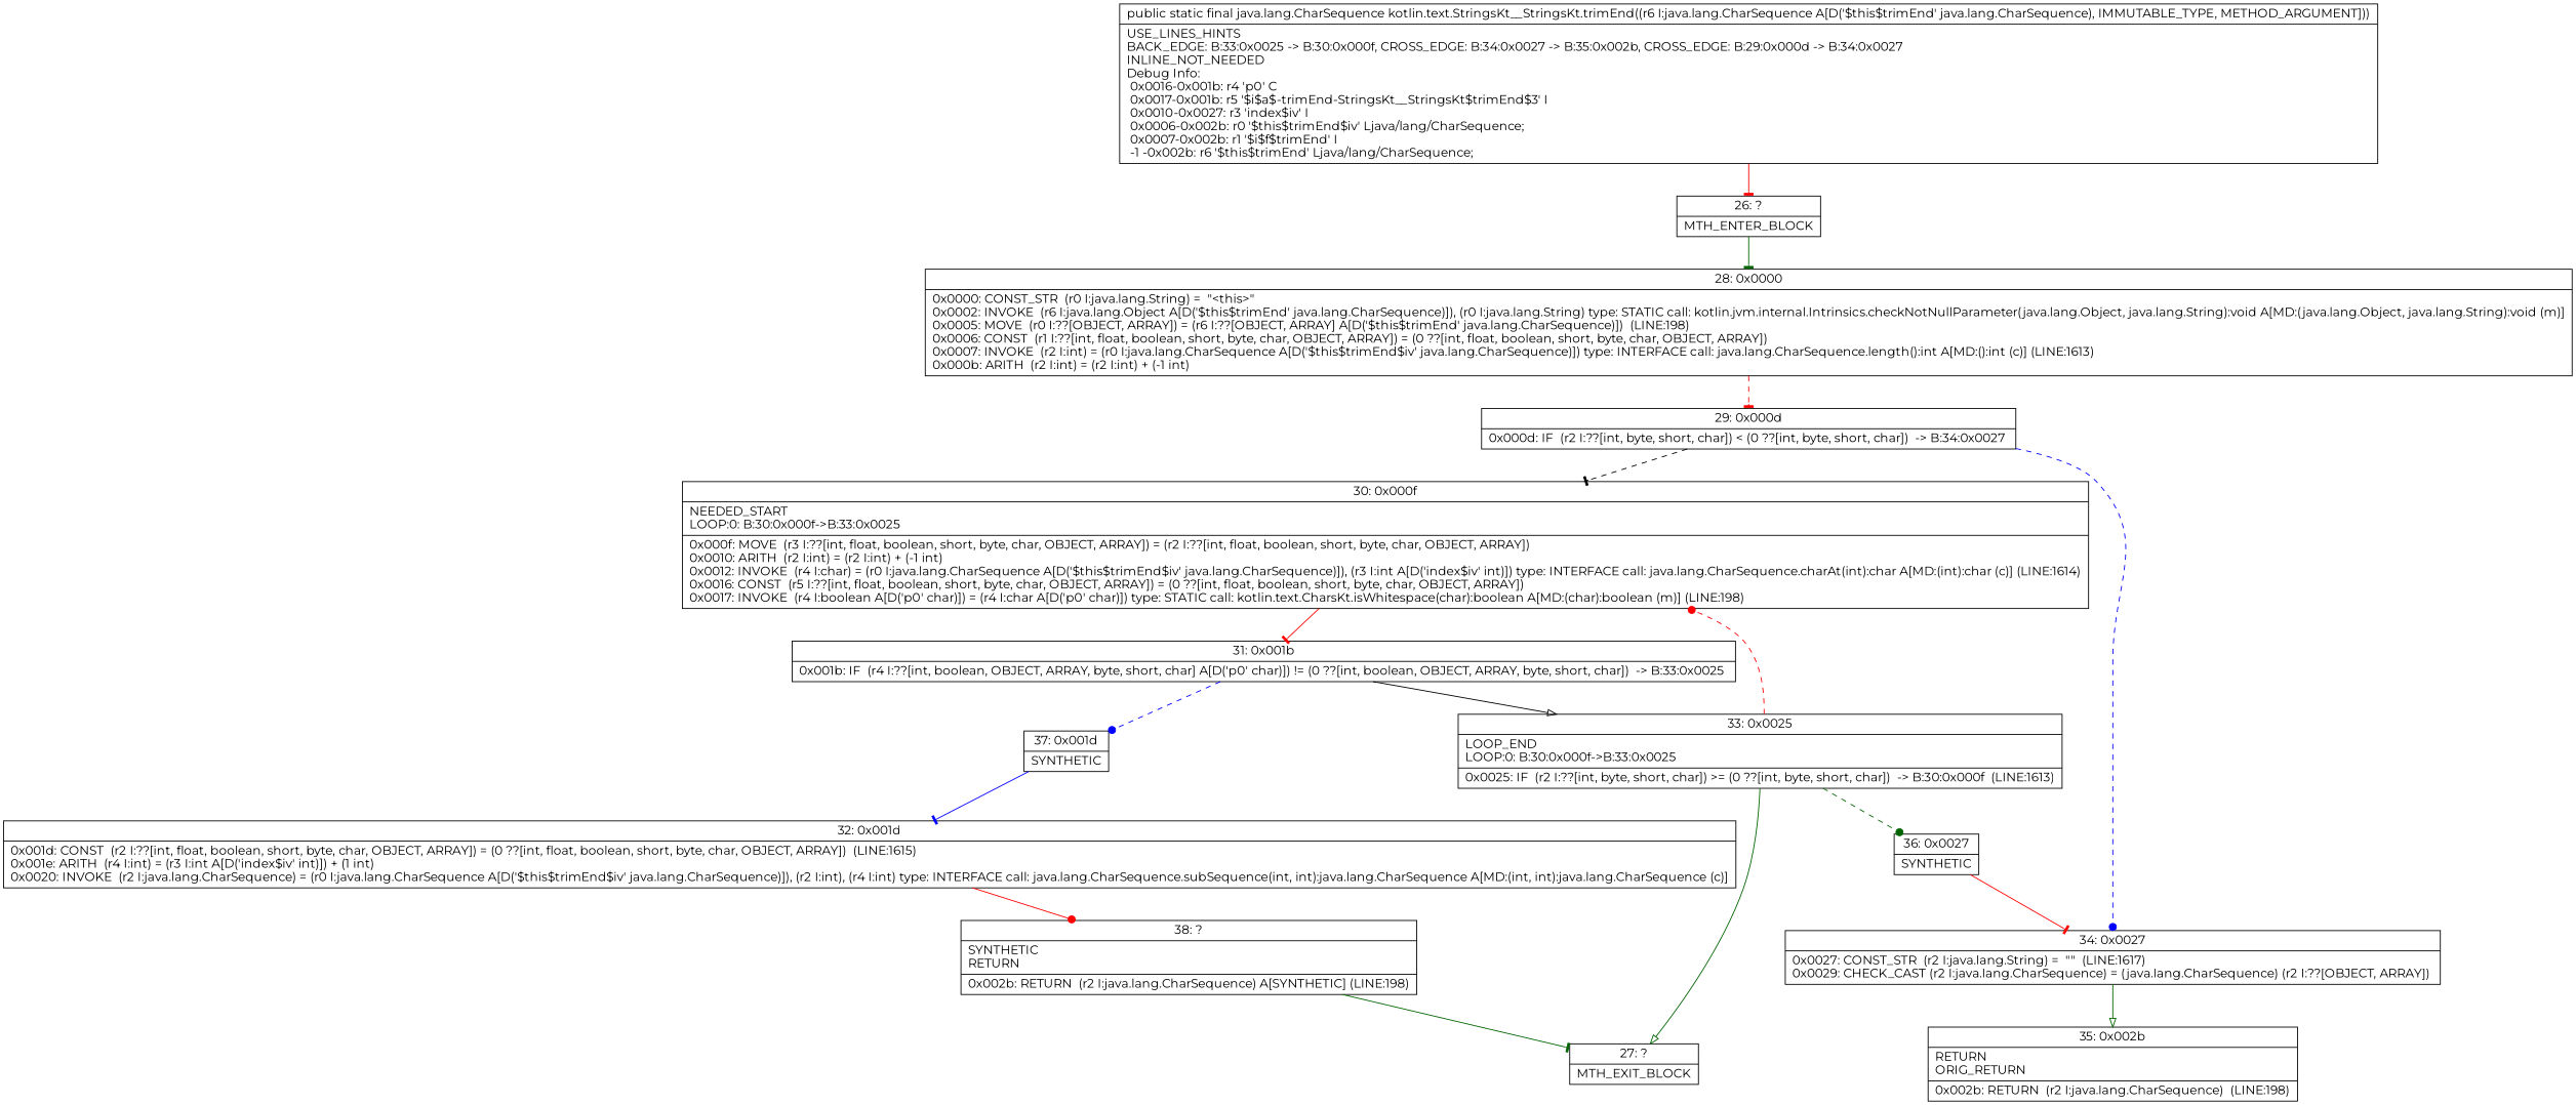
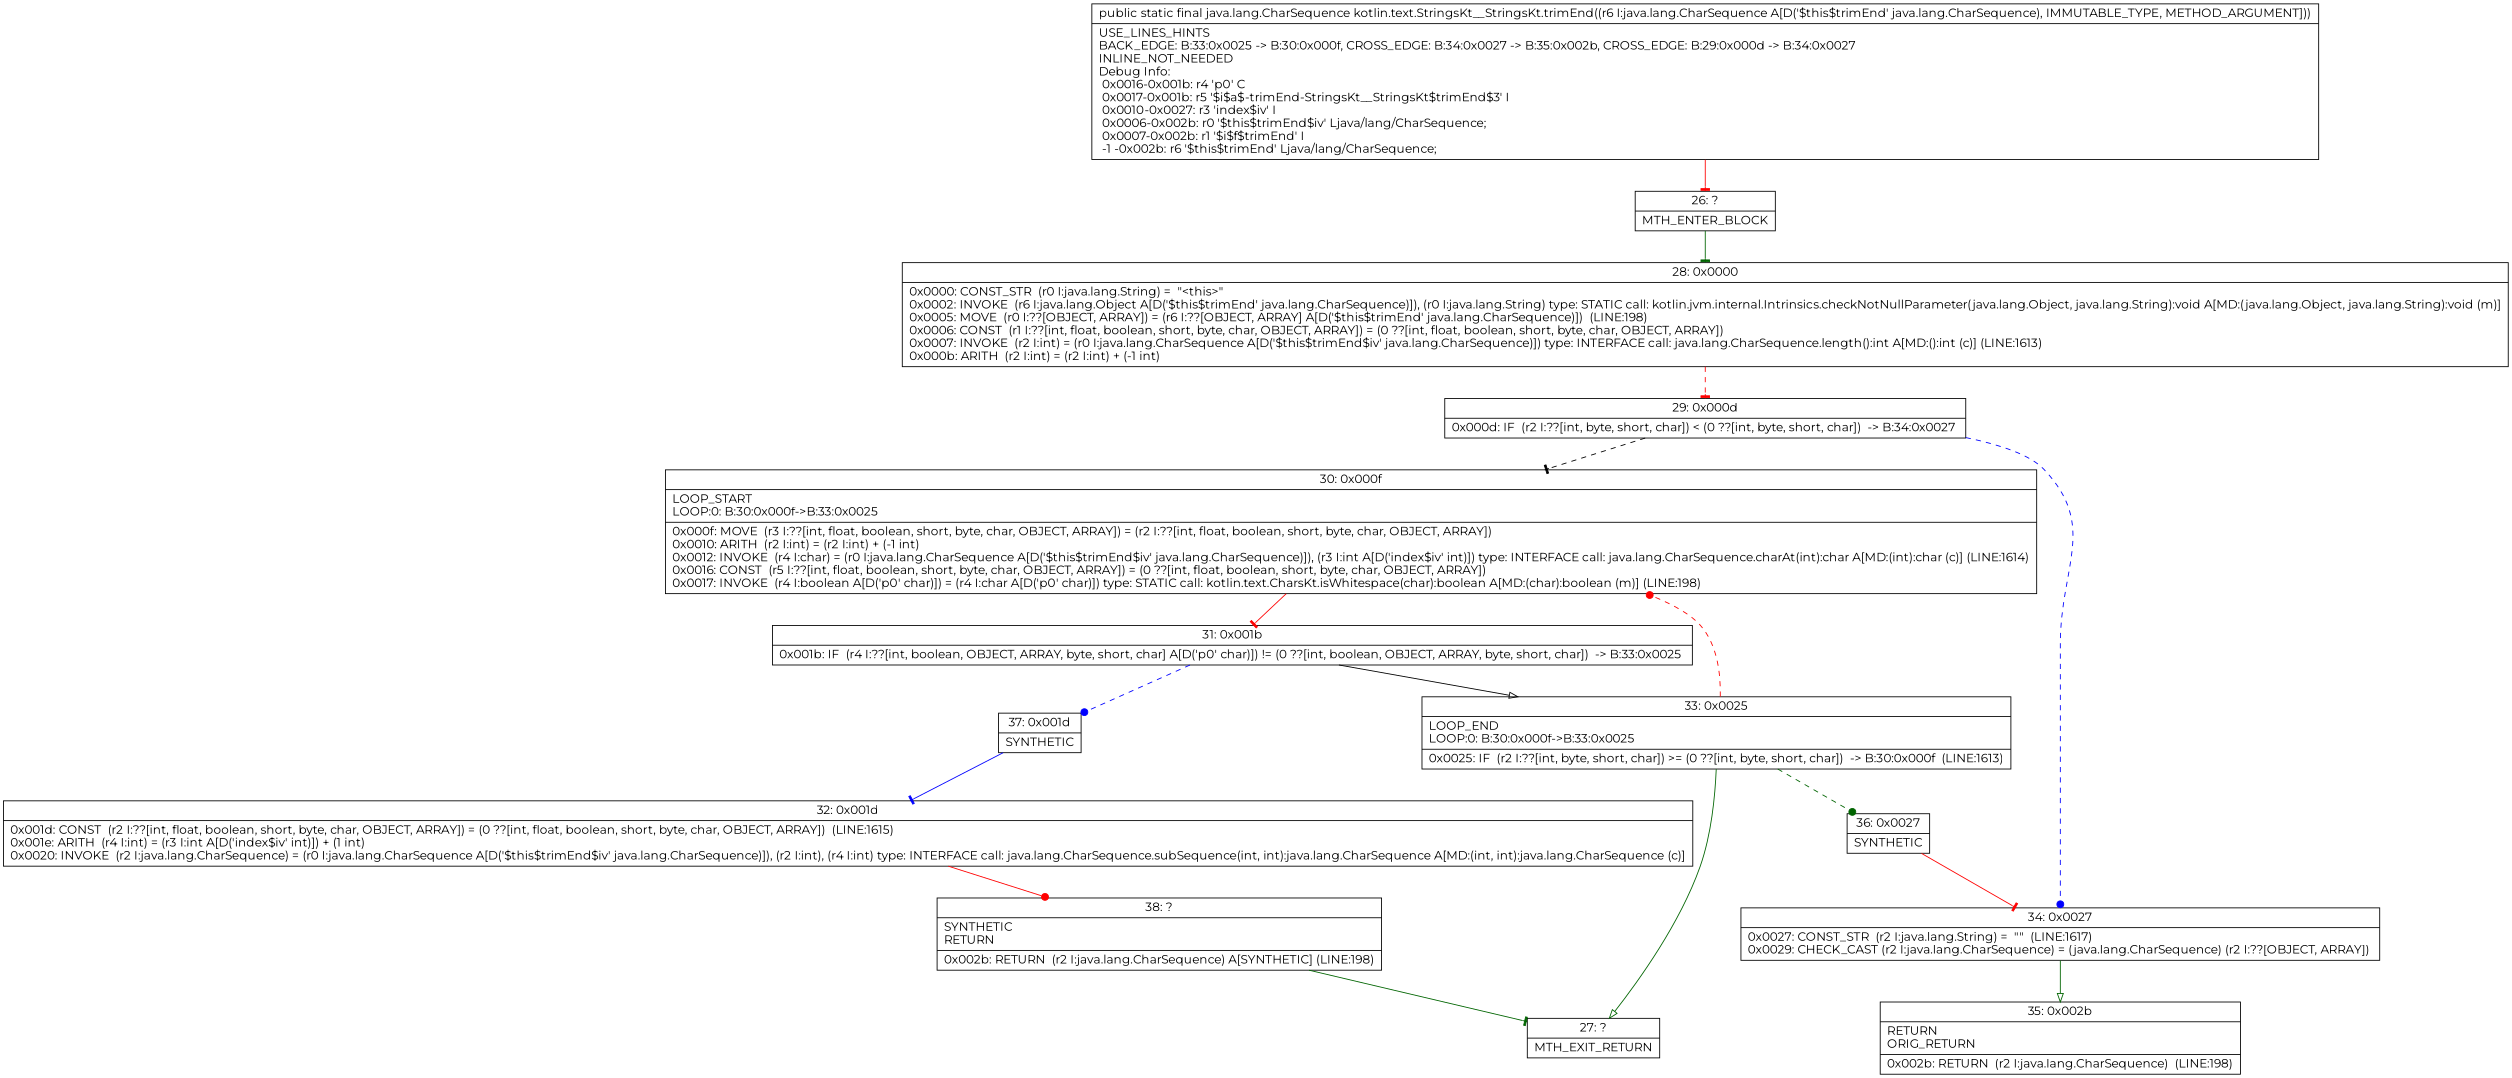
  digraph {
    fontname=Montserrat
    node [fontname=Montserrat shape=record]
    edge [arrowhead=tee color=red fontname=Montserrat]
    n1 [label="{26\:\ ?|MTH_ENTER_BLOCK\l}"]
    n2 [label="{28\:\ 0x0000|0x0000: CONST_STR  (r0 I:java.lang.String) =  \"\<this\>\" \l0x0002: INVOKE  (r6 I:java.lang.Object A[D('$this$trimEnd' java.lang.CharSequence)]), (r0 I:java.lang.String) type: STATIC call: kotlin.jvm.internal.Intrinsics.checkNotNullParameter(java.lang.Object, java.lang.String):void A[MD:(java.lang.Object, java.lang.String):void (m)]\l0x0005: MOVE  (r0 I:??[OBJECT, ARRAY]) = (r6 I:??[OBJECT, ARRAY] A[D('$this$trimEnd' java.lang.CharSequence)])  (LINE:198)\l0x0006: CONST  (r1 I:??[int, float, boolean, short, byte, char, OBJECT, ARRAY]) = (0 ??[int, float, boolean, short, byte, char, OBJECT, ARRAY]) \l0x0007: INVOKE  (r2 I:int) = (r0 I:java.lang.CharSequence A[D('$this$trimEnd$iv' java.lang.CharSequence)]) type: INTERFACE call: java.lang.CharSequence.length():int A[MD:():int (c)] (LINE:1613)\l0x000b: ARITH  (r2 I:int) = (r2 I:int) + (\-1 int) \l}"]
    n3 [label="{29\:\ 0x000d|0x000d: IF  (r2 I:??[int, byte, short, char]) \< (0 ??[int, byte, short, char])  \-\> B:34:0x0027 \l}"]
-   n4 [label="{30\:\ 0x000f|NEEDED_START\lLOOP:0: B:30:0x000f\-\>B:33:0x0025\l|0x000f: MOVE  (r3 I:??[int, float, boolean, short, byte, char, OBJECT, ARRAY]) = (r2 I:??[int, float, boolean, short, byte, char, OBJECT, ARRAY]) \l0x0010: ARITH  (r2 I:int) = (r2 I:int) + (\-1 int) \l0x0012: INVOKE  (r4 I:char) = (r0 I:java.lang.CharSequence A[D('$this$trimEnd$iv' java.lang.CharSequence)]), (r3 I:int A[D('index$iv' int)]) type: INTERFACE call: java.lang.CharSequence.charAt(int):char A[MD:(int):char (c)] (LINE:1614)\l0x0016: CONST  (r5 I:??[int, float, boolean, short, byte, char, OBJECT, ARRAY]) = (0 ??[int, float, boolean, short, byte, char, OBJECT, ARRAY]) \l0x0017: INVOKE  (r4 I:boolean A[D('p0' char)]) = (r4 I:char A[D('p0' char)]) type: STATIC call: kotlin.text.CharsKt.isWhitespace(char):boolean A[MD:(char):boolean (m)] (LINE:198)\l}"]
+   n4 [label="{30\:\ 0x000f|LOOP_START\lLOOP:0: B:30:0x000f\-\>B:33:0x0025\l|0x000f: MOVE  (r3 I:??[int, float, boolean, short, byte, char, OBJECT, ARRAY]) = (r2 I:??[int, float, boolean, short, byte, char, OBJECT, ARRAY]) \l0x0010: ARITH  (r2 I:int) = (r2 I:int) + (\-1 int) \l0x0012: INVOKE  (r4 I:char) = (r0 I:java.lang.CharSequence A[D('$this$trimEnd$iv' java.lang.CharSequence)]), (r3 I:int A[D('index$iv' int)]) type: INTERFACE call: java.lang.CharSequence.charAt(int):char A[MD:(int):char (c)] (LINE:1614)\l0x0016: CONST  (r5 I:??[int, float, boolean, short, byte, char, OBJECT, ARRAY]) = (0 ??[int, float, boolean, short, byte, char, OBJECT, ARRAY]) \l0x0017: INVOKE  (r4 I:boolean A[D('p0' char)]) = (r4 I:char A[D('p0' char)]) type: STATIC call: kotlin.text.CharsKt.isWhitespace(char):boolean A[MD:(char):boolean (m)] (LINE:198)\l}"]
    n5 [label="{34\:\ 0x0027|0x0027: CONST_STR  (r2 I:java.lang.String) =  \"\"  (LINE:1617)\l0x0029: CHECK_CAST (r2 I:java.lang.CharSequence) = (java.lang.CharSequence) (r2 I:??[OBJECT, ARRAY]) \l}"]
    n6 [label="{31\:\ 0x001b|0x001b: IF  (r4 I:??[int, boolean, OBJECT, ARRAY, byte, short, char] A[D('p0' char)]) != (0 ??[int, boolean, OBJECT, ARRAY, byte, short, char])  \-\> B:33:0x0025 \l}"]
    n7 [label="{35\:\ 0x002b|RETURN\lORIG_RETURN\l|0x002b: RETURN  (r2 I:java.lang.CharSequence)  (LINE:198)\l}"]
    n8 [label="{33\:\ 0x0025|LOOP_END\lLOOP:0: B:30:0x000f\-\>B:33:0x0025\l|0x0025: IF  (r2 I:??[int, byte, short, char]) \>= (0 ??[int, byte, short, char])  \-\> B:30:0x000f  (LINE:1613)\l}"]
    n9 [label="{37\:\ 0x001d|SYNTHETIC\l}"]
    n10 [label="{36\:\ 0x0027|SYNTHETIC\l}"]
-   n11 [label="{27\:\ ?|MTH_EXIT_BLOCK\l}"]
+   n11 [label="{27\:\ ?|MTH_EXIT_RETURN\l}"]
    n12 [label="{32\:\ 0x001d|0x001d: CONST  (r2 I:??[int, float, boolean, short, byte, char, OBJECT, ARRAY]) = (0 ??[int, float, boolean, short, byte, char, OBJECT, ARRAY])  (LINE:1615)\l0x001e: ARITH  (r4 I:int) = (r3 I:int A[D('index$iv' int)]) + (1 int) \l0x0020: INVOKE  (r2 I:java.lang.CharSequence) = (r0 I:java.lang.CharSequence A[D('$this$trimEnd$iv' java.lang.CharSequence)]), (r2 I:int), (r4 I:int) type: INTERFACE call: java.lang.CharSequence.subSequence(int, int):java.lang.CharSequence A[MD:(int, int):java.lang.CharSequence (c)]\l}"]
    n13 [label="{38\:\ ?|SYNTHETIC\lRETURN\l|0x002b: RETURN  (r2 I:java.lang.CharSequence) A[SYNTHETIC] (LINE:198)\l}"]
    n14 [label="{public static final java.lang.CharSequence kotlin.text.StringsKt__StringsKt.trimEnd((r6 I:java.lang.CharSequence A[D('$this$trimEnd' java.lang.CharSequence), IMMUTABLE_TYPE, METHOD_ARGUMENT]))  | USE_LINES_HINTS\lBACK_EDGE: B:33:0x0025 \-\> B:30:0x000f, CROSS_EDGE: B:34:0x0027 \-\> B:35:0x002b, CROSS_EDGE: B:29:0x000d \-\> B:34:0x0027\lINLINE_NOT_NEEDED\lDebug Info:\l  0x0016\-0x001b: r4 'p0' C\l  0x0017\-0x001b: r5 '$i$a$\-trimEnd\-StringsKt__StringsKt$trimEnd$3' I\l  0x0010\-0x0027: r3 'index$iv' I\l  0x0006\-0x002b: r0 '$this$trimEnd$iv' Ljava\/lang\/CharSequence;\l  0x0007\-0x002b: r1 '$i$f$trimEnd' I\l  \-1 \-0x002b: r6 '$this$trimEnd' Ljava\/lang\/CharSequence;\l}"]
    n1 -> n2 [color=darkgreen]
    n2 -> n3 [style=dashed]
    n3 -> n4 [color=black style=dashed]
    n3 -> n5 [arrowhead=dot color=blue style=dashed]
    n4 -> n6
    n5 -> n7 [arrowhead=onormal color=darkgreen]
    n6 -> n8 [arrowhead=onormal color=black]
    n6 -> n9 [arrowhead=dot color=blue style=dashed]
    n8 -> n4 [arrowhead=dot style=dashed]
    n8 -> n10 [arrowhead=dot color=darkgreen style=dashed]
    n8 -> n11 [arrowhead=onormal color=darkgreen]
    n9 -> n12 [color=blue]
    n10 -> n5
    n12 -> n13 [arrowhead=dot]
    n13 -> n11 [color=darkgreen]
    n14 -> n1
  }
